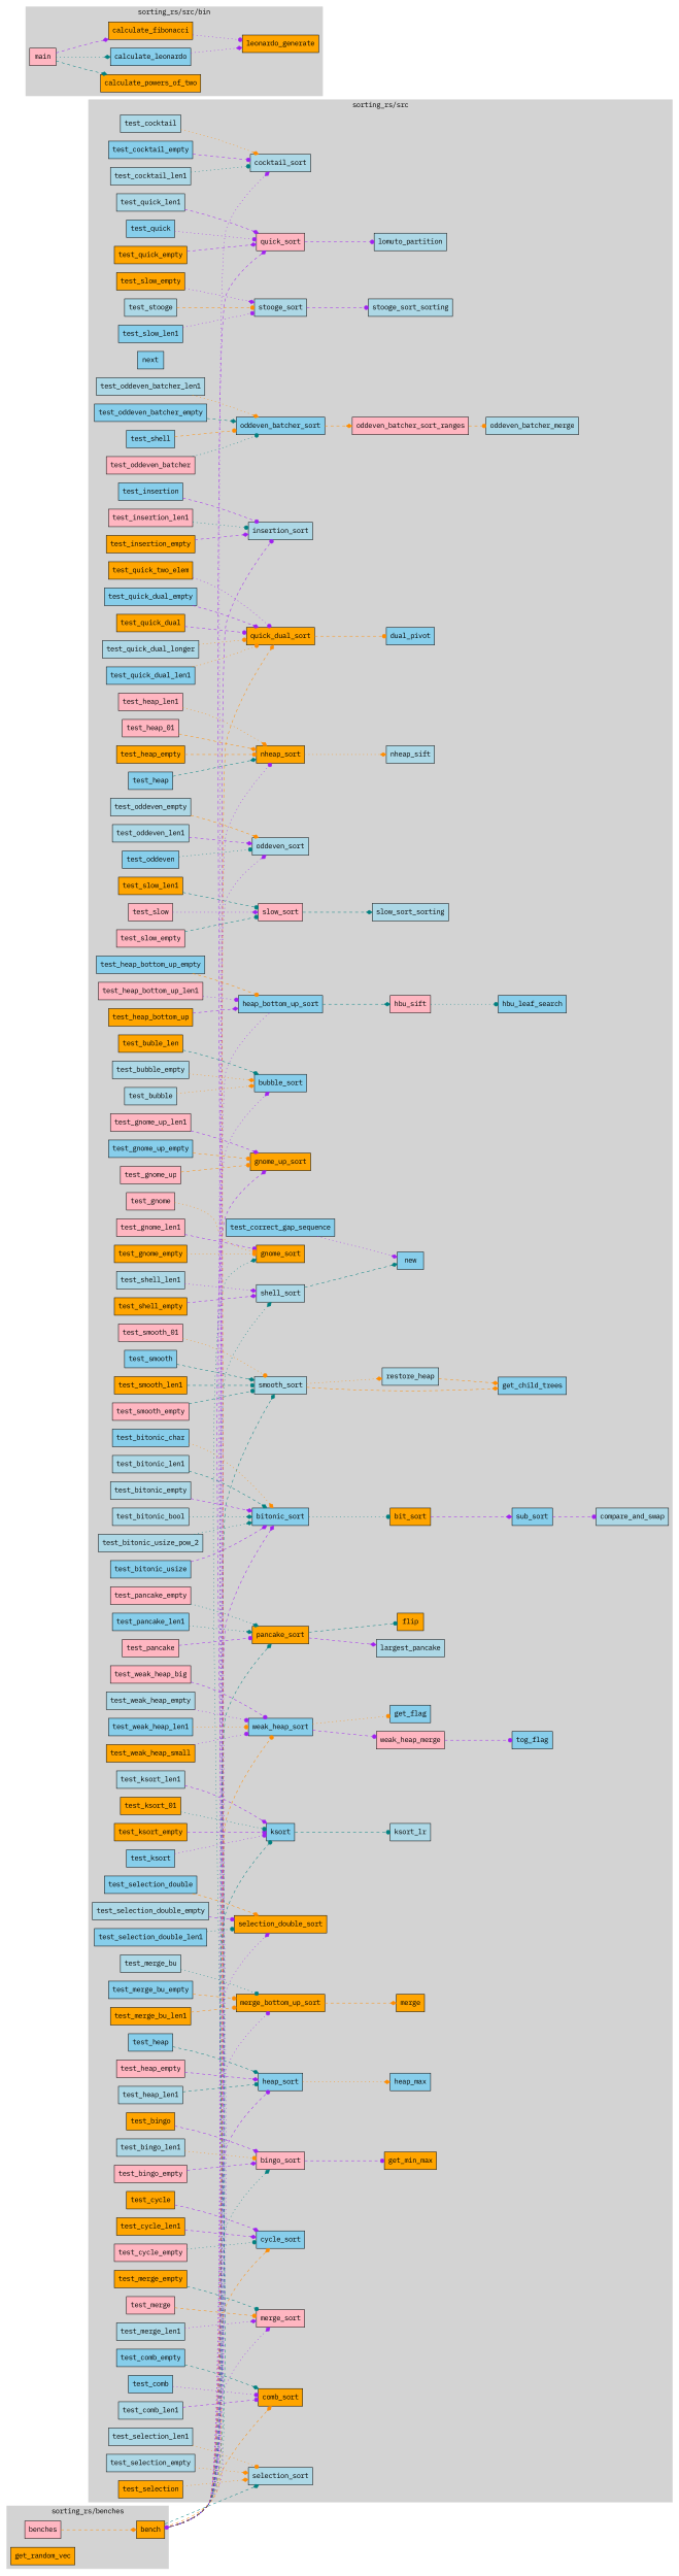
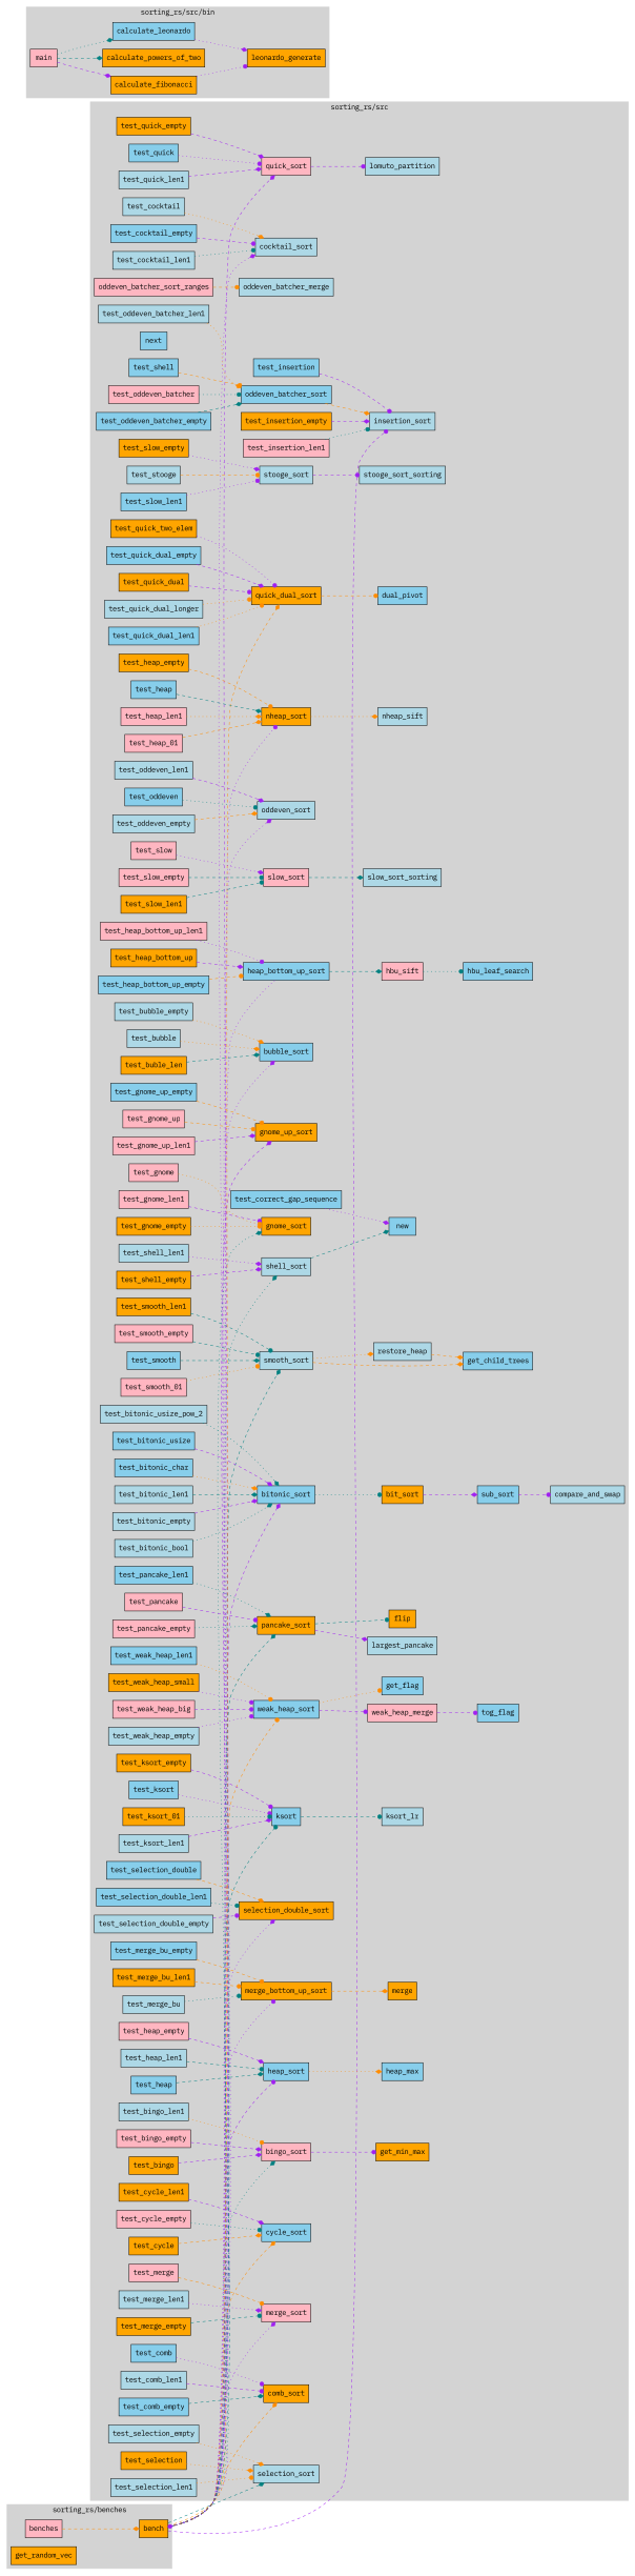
  digraph {
    fontname="IBM Plex Mono"
    rankdir=LR
    node [fillcolor=skyblue fontname="IBM Plex Mono" shape=box style=filled]
    edge [arrowhead=diamond color=purple fontname="IBM Plex Mono" style=dashed]
    n1 [fillcolor=orange label=bench]
    n2 [fillcolor=lightpink label=benches]
    n3 [fillcolor=orange label=get_random_vec]
    n4 [fillcolor=orange label=flip]
    n5 [fillcolor=lightblue label=test_ksort_len1]
    n6 [label=test_insertion]
    n7 [label=test_oddeven_batcher_empty]
    n8 [fillcolor=lightblue label=test_cocktail]
    n9 [label=test_cocktail_empty]
    n10 [fillcolor=lightblue label=oddeven_sort]
    n11 [label=test_selection_double]
    n12 [label=hbu_leaf_search]
    n13 [fillcolor=orange label=test_shell_empty]
    n14 [fillcolor=lightpink label=test_smooth_01]
    n15 [fillcolor=lightblue label=ksort_lr]
    n16 [fillcolor=orange label=test_quick_empty]
    n17 [label=next]
    n18 [fillcolor=orange label=test_slow_empty]
    n19 [label=get_child_trees]
    n20 [label=test_shell]
    n21 [fillcolor=lightblue label=stooge_sort]
    n22 [fillcolor=lightpink label=test_slow]
    n23 [label=oddeven_batcher_sort]
    n24 [fillcolor=lightblue label=test_quick_dual_longer]
    n25 [label=test_merge_bu_empty]
    n26 [fillcolor=orange label=merge_bottom_up_sort]
    n27 [fillcolor=orange label=nheap_sort]
    n28 [label=bitonic_sort]
    n29 [fillcolor=lightblue label=selection_sort]
    n30 [fillcolor=lightpink label=oddeven_batcher_sort_ranges]
    n31 [fillcolor=lightblue label=test_oddeven_empty]
    n32 [fillcolor=lightpink label=hbu_sift]
    n33 [fillcolor=orange label=gnome_up_sort]
    n34 [label=test_quick]
    n35 [fillcolor=lightblue label=test_bubble_empty]
    n36 [fillcolor=orange label=comb_sort]
    n37 [label=test_heap]
    n38 [fillcolor=lightblue label=shell_sort]
    n39 [label=test_gnome_up_empty]
    n40 [label=test_quick_dual_len1]
    n41 [fillcolor=lightblue label=test_bitonic_len1]
    n42 [label=test_smooth]
    n43 [fillcolor=lightblue label=test_stooge]
    n44 [fillcolor=lightblue label=test_shell_len1]
    n45 [fillcolor=lightblue label=test_oddeven_len1]
    n46 [fillcolor=lightblue label=test_bubble]
    n47 [fillcolor=orange label=test_quick_two_elem]
    n48 [fillcolor=orange label=get_min_max]
    n49 [fillcolor=lightblue label=test_bingo_len1]
    n50 [fillcolor=lightpink label=test_heap_len1]
    n51 [fillcolor=lightpink label=test_heap_bottom_up_len1]
    n52 [label=test_comb]
    n53 [label=bubble_sort]
    n54 [fillcolor=lightblue label=test_quick_len1]
    n55 [fillcolor=orange label=test_insertion_empty]
    n56 [fillcolor=lightpink label=test_heap_01]
    n57 [label=weak_heap_sort]
    n58 [fillcolor=lightblue label=test_bitonic_empty]
    n59 [fillcolor=lightpink label=test_gnome_up]
    n60 [fillcolor=orange label=test_cycle_len1]
    n61 [label=sub_sort]
    n62 [fillcolor=lightblue label=test_bitonic_bool]
    n63 [fillcolor=lightpink label=test_slow_empty]
    n64 [fillcolor=lightpink label=merge_sort]
    n65 [label=get_flag]
    n66 [fillcolor=lightpink label=test_insertion_len1]
    n67 [fillcolor=lightpink label=bingo_sort]
    n68 [fillcolor=orange label=test_heap_bottom_up]
    n69 [fillcolor=lightpink label=test_gnome_len1]
    n70 [fillcolor=orange label=selection_double_sort]
    n71 [label=test_quick_dual_empty]
    n72 [fillcolor=lightblue label=test_selection_empty]
    n73 [fillcolor=lightblue label=cocktail_sort]
    n74 [fillcolor=orange label=bit_sort]
    n75 [fillcolor=lightblue label=restore_heap]
    n76 [fillcolor=lightblue label=lomuto_partition]
    n77 [label=test_pancake_len1]
    n78 [fillcolor=lightblue label=smooth_sort]
    n79 [label=dual_pivot]
    n80 [label=test_oddeven]
    n81 [fillcolor=orange label=test_heap_empty]
    n82 [fillcolor=lightblue label=stooge_sort_sorting]
    n83 [fillcolor=lightpink label=test_oddeven_batcher]
    n84 [fillcolor=orange label=test_gnome_empty]
    n85 [label=cycle_sort]
    n86 [fillcolor=lightpink label=test_merge]
    n87 [fillcolor=lightblue label=compare_and_swap]
    n88 [label=heap_sort]
    n89 [fillcolor=orange label=test_smooth_len1]
    n90 [fillcolor=lightblue label=test_oddeven_batcher_len1]
    n91 [fillcolor=lightblue label=nheap_sift]
    n92 [fillcolor=lightblue label=test_merge_len1]
    n93 [fillcolor=orange label=test_weak_heap_small]
    n94 [fillcolor=lightpink label=test_gnome_up_len1]
    n95 [fillcolor=lightpink label=test_pancake]
    n96 [fillcolor=lightblue label=largest_pancake]
    n97 [fillcolor=lightpink label=test_gnome]
    n98 [fillcolor=lightblue label=insertion_sort]
    n99 [fillcolor=orange label=test_slow_len1]
    n100 [fillcolor=lightpink label=test_weak_heap_big]
    n101 [fillcolor=lightblue label=test_bitonic_usize_pow_2]
    n102 [fillcolor=lightpink label=test_pancake_empty]
    n103 [fillcolor=orange label=test_ksort_empty]
    n104 [fillcolor=lightblue label=test_selection_double_empty]
    n105 [fillcolor=orange label=test_quick_dual]
    n106 [fillcolor=lightpink label=test_heap_empty]
    n107 [label=test_heap_bottom_up_empty]
    n108 [fillcolor=lightpink label=test_smooth_empty]
    n109 [fillcolor=orange label=test_merge_bu_len1]
    n110 [label=tog_flag]
    n111 [fillcolor=lightblue label=oddeven_batcher_merge]
    n112 [fillcolor=lightblue label=test_heap_len1]
    n113 [fillcolor=lightblue label=test_weak_heap_empty]
    n114 [fillcolor=lightblue label=test_cocktail_len1]
    n115 [fillcolor=lightpink label=slow_sort]
    n116 [label=heap_bottom_up_sort]
    n117 [label=new]
    n118 [label=heap_max]
    n119 [fillcolor=orange label=test_buble_len]
    n120 [label=test_ksort]
    n121 [fillcolor=lightpink label=quick_sort]
    n122 [fillcolor=lightpink label=test_bingo_empty]
    n123 [label=test_slow_len1]
    n124 [fillcolor=lightblue label=test_merge_bu]
    n125 [fillcolor=orange label=gnome_sort]
    n126 [fillcolor=lightpink label=test_cycle_empty]
    n127 [label=test_bitonic_usize]
    n128 [fillcolor=orange label=test_bingo]
    n129 [label=test_weak_heap_len1]
    n130 [fillcolor=orange label=pancake_sort]
    n131 [label=ksort]
    n132 [fillcolor=orange label=merge]
    n133 [fillcolor=orange label=test_ksort_01]
    n134 [fillcolor=lightpink label=weak_heap_merge]
    n135 [fillcolor=lightblue label=test_comb_len1]
    n136 [fillcolor=orange label=test_cycle]
    n137 [fillcolor=lightblue label=slow_sort_sorting]
    n138 [label=test_correct_gap_sequence]
    n139 [fillcolor=orange label=quick_dual_sort]
    n140 [label=test_heap]
    n141 [fillcolor=orange label=test_selection]
    n142 [label=test_selection_double_len1]
    n143 [label=test_comb_empty]
    n144 [label=test_bitonic_char]
    n145 [fillcolor=lightblue label=test_selection_len1]
    n146 [fillcolor=orange label=test_merge_empty]
    n147 [fillcolor=orange label=leonardo_generate]
    n148 [fillcolor=lightpink label=main]
    n149 [fillcolor=orange label=calculate_fibonacci]
    n150 [fillcolor=orange label=calculate_powers_of_two]
    n151 [label=calculate_leonardo]
    subgraph cluster_1 {
      color=lightgrey
      label="sorting_rs/benches"
      style=filled
      n1
      n2
      n3
    }
    subgraph cluster_2 {
      color=lightgrey
      label="sorting_rs/src"
      style=filled
      n4
      n5
      n6
      n7
      n8
      n9
      n10
      n11
      n12
      n13
      n14
      n15
      n16
      n17
      n18
      n19
      n20
      n21
      n22
      n23
      n24
      n25
      n26
      n27
      n28
      n29
      n30
      n31
      n32
      n33
      n34
      n35
      n36
      n37
      n38
      n39
      n40
      n41
      n42
      n43
      n44
      n45
      n46
      n47
      n48
      n49
      n50
      n51
      n52
      n53
      n54
      n55
      n56
      n57
      n58
      n59
      n60
      n61
      n62
      n63
      n64
      n65
      n66
      n67
      n68
      n69
      n70
      n71
      n72
      n73
      n74
      n75
      n76
      n77
      n78
      n79
      n80
      n81
      n82
      n83
      n84
      n85
      n86
      n87
      n88
      n89
      n90
      n91
      n92
      n93
      n94
      n95
      n96
      n97
      n98
      n99
      n100
      n101
      n102
      n103
      n104
      n105
      n106
      n107
      n108
      n109
      n110
      n111
      n112
      n113
      n114
      n115
      n116
      n117
      n118
      n119
      n120
      n121
      n122
      n123
      n124
      n125
      n126
      n127
      n128
      n129
      n130
      n131
      n132
      n133
      n134
      n135
      n136
      n137
      n138
      n139
      n140
      n141
      n142
      n143
      n144
      n145
      n146
    }
    subgraph cluster_3 {
      color=lightgrey
      label="sorting_rs/src/bin"
      style=filled
      n147
      n148
      n149
      n150
      n151
    }
    n1 -> n10 [style=dotted]
    n1 -> n26 [arrowhead=dot style=dotted]
    n1 -> n27 [arrowhead=dot style=dotted]
    n1 -> n28
    n1 -> n29 [color=teal]
    n1 -> n33
    n1 -> n36 [color=darkorange]
    n1 -> n38 [color=teal style=dotted]
    n1 -> n53 [style=dotted]
    n1 -> n57 [arrowhead=dot color=darkorange]
    n1 -> n64 [style=dotted]
    n1 -> n67 [color=teal style=dotted]
    n1 -> n70 [style=dotted]
    n1 -> n73 [style=dotted]
    n1 -> n78 [color=teal]
    n1 -> n85 [color=darkorange]
    n1 -> n88 [arrowhead=dot]
    n1 -> n98 [arrowhead=dot]
    n1 -> n121
    n1 -> n125 [color=teal style=dotted]
    n1 -> n130 [color=teal]
    n1 -> n131 [arrowhead=dot color=teal]
    n1 -> n139 [color=darkorange]
    n2 -> n1 [color=darkorange]
    n5 -> n131
    n6 -> n98 [arrowhead=dot]
    n7 -> n23 [color=teal]
    n8 -> n73 [color=darkorange style=dotted]
    n9 -> n73 [arrowhead=dot]
    n11 -> n70 [color=darkorange]
    n13 -> n38
    n14 -> n78 [arrowhead=dot color=darkorange style=dotted]
    n16 -> n121
    n18 -> n21 [style=dotted]
    n20 -> n23 [arrowhead=dot color=darkorange]
    n21 -> n82 [arrowhead=dot]
    n22 -> n115 [style=dotted]
-   n23 -> n30 [color=darkorange]
+   n23 -> n98 [color=darkorange]
    n24 -> n139 [arrowhead=dot color=darkorange style=dotted]
    n25 -> n26 [arrowhead=dot color=darkorange]
    n26 -> n132 [color=darkorange]
    n27 -> n91 [color=darkorange style=dotted]
    n28 -> n74 [arrowhead=dot color=teal style=dotted]
    n30 -> n111 [arrowhead=dot color=darkorange]
    n31 -> n10 [color=darkorange]
    n32 -> n12 [arrowhead=dot color=teal style=dotted]
    n34 -> n121 [arrowhead=dot style=dotted]
    n35 -> n53 [color=darkorange style=dotted]
    n37 -> n27 [color=teal]
    n38 -> n117 [color=teal]
    n39 -> n33 [arrowhead=dot color=darkorange]
    n40 -> n139 [arrowhead=dot color=darkorange style=dotted]
    n41 -> n28 [color=teal]
    n42 -> n78 [color=teal]
    n43 -> n21 [arrowhead=dot color=darkorange]
    n44 -> n38 [style=dotted]
    n45 -> n10
    n46 -> n53 [color=darkorange style=dotted]
    n47 -> n139 [arrowhead=dot style=dotted]
    n49 -> n67 [arrowhead=dot color=darkorange style=dotted]
    n50 -> n27 [color=darkorange style=dotted]
    n51 -> n116 [arrowhead=dot style=dotted]
    n52 -> n36 [arrowhead=dot style=dotted]
    n54 -> n121
    n55 -> n98
    n56 -> n27 [color=darkorange]
    n57 -> n65 [arrowhead=dot color=darkorange style=dotted]
    n57 -> n134 [arrowhead=dot]
    n58 -> n28
    n59 -> n33 [arrowhead=dot color=darkorange]
    n60 -> n85
    n61 -> n87 [arrowhead=dot]
    n62 -> n28 [color=teal style=dotted]
    n63 -> n115 [arrowhead=dot color=teal]
    n66 -> n98 [arrowhead=dot color=teal style=dotted]
    n67 -> n48 [arrowhead=dot]
    n68 -> n116
    n69 -> n125 [arrowhead=dot]
    n71 -> n139
    n72 -> n29 [color=darkorange style=dotted]
    n74 -> n61
    n75 -> n19 [color=darkorange]
    n77 -> n130 [color=teal style=dotted]
    n78 -> n19 [color=darkorange]
    n78 -> n75 [color=darkorange style=dotted]
    n80 -> n10 [arrowhead=dot color=teal style=dotted]
    n81 -> n27 [arrowhead=dot color=darkorange]
    n83 -> n23 [arrowhead=dot color=teal style=dotted]
    n84 -> n125 [arrowhead=dot color=darkorange style=dotted]
    n86 -> n64 [arrowhead=dot color=darkorange]
    n88 -> n118 [color=darkorange style=dotted]
    n89 -> n78 [arrowhead=dot color=teal]
    n90 -> n23 [color=darkorange style=dotted]
    n92 -> n64 [style=dotted]
    n93 -> n57 [arrowhead=dot style=dotted]
    n94 -> n33
    n95 -> n130 [arrowhead=dot]
    n97 -> n125 [arrowhead=dot color=darkorange style=dotted]
    n99 -> n115 [arrowhead=dot color=teal]
    n100 -> n57 [arrowhead=dot]
    n101 -> n28 [color=teal style=dotted]
    n102 -> n130 [color=teal style=dotted]
    n103 -> n131 [arrowhead=dot]
    n104 -> n70 [arrowhead=dot]
    n105 -> n139 [arrowhead=dot]
    n106 -> n88
    n107 -> n116 [arrowhead=dot color=darkorange]
    n108 -> n78 [arrowhead=dot color=teal]
    n109 -> n26 [arrowhead=dot color=darkorange]
    n112 -> n88 [arrowhead=dot color=teal]
    n113 -> n57 [arrowhead=dot style=dotted]
    n114 -> n73 [arrowhead=dot color=teal style=dotted]
    n115 -> n137 [color=teal]
    n116 -> n1 [arrowhead=dot style=dotted]
    n116 -> n32 [color=teal]
    n119 -> n53 [color=teal]
    n120 -> n131 [arrowhead=dot style=dotted]
    n121 -> n76 [arrowhead=dot]
    n122 -> n67
    n123 -> n21 [arrowhead=dot style=dotted]
    n124 -> n26 [arrowhead=dot color=teal style=dotted]
    n126 -> n85 [arrowhead=dot color=teal style=dotted]
    n127 -> n28
    n128 -> n67
    n129 -> n57 [arrowhead=dot color=darkorange style=dotted]
    n130 -> n4 [arrowhead=dot color=teal]
    n130 -> n96
    n131 -> n15 [arrowhead=dot color=teal]
    n133 -> n131 [arrowhead=dot color=teal style=dotted]
    n134 -> n110 [arrowhead=dot]
    n135 -> n36 [arrowhead=dot]
-   n136 -> n85
+   n136 -> n85 [color=darkorange]
    n138 -> n117 [style=dotted]
    n139 -> n79 [arrowhead=dot color=darkorange]
    n140 -> n88 [color=teal]
    n141 -> n29 [color=darkorange style=dotted]
    n142 -> n70 [arrowhead=dot color=teal style=dotted]
    n143 -> n36 [color=teal]
    n144 -> n28 [color=darkorange style=dotted]
    n145 -> n29 [arrowhead=dot color=darkorange style=dotted]
    n146 -> n64 [arrowhead=dot color=teal]
    n148 -> n149
    n148 -> n150 [color=teal]
    n148 -> n151 [color=teal style=dotted]
    n149 -> n147 [arrowhead=dot style=dotted]
    n151 -> n147 [style=dotted]
  }
